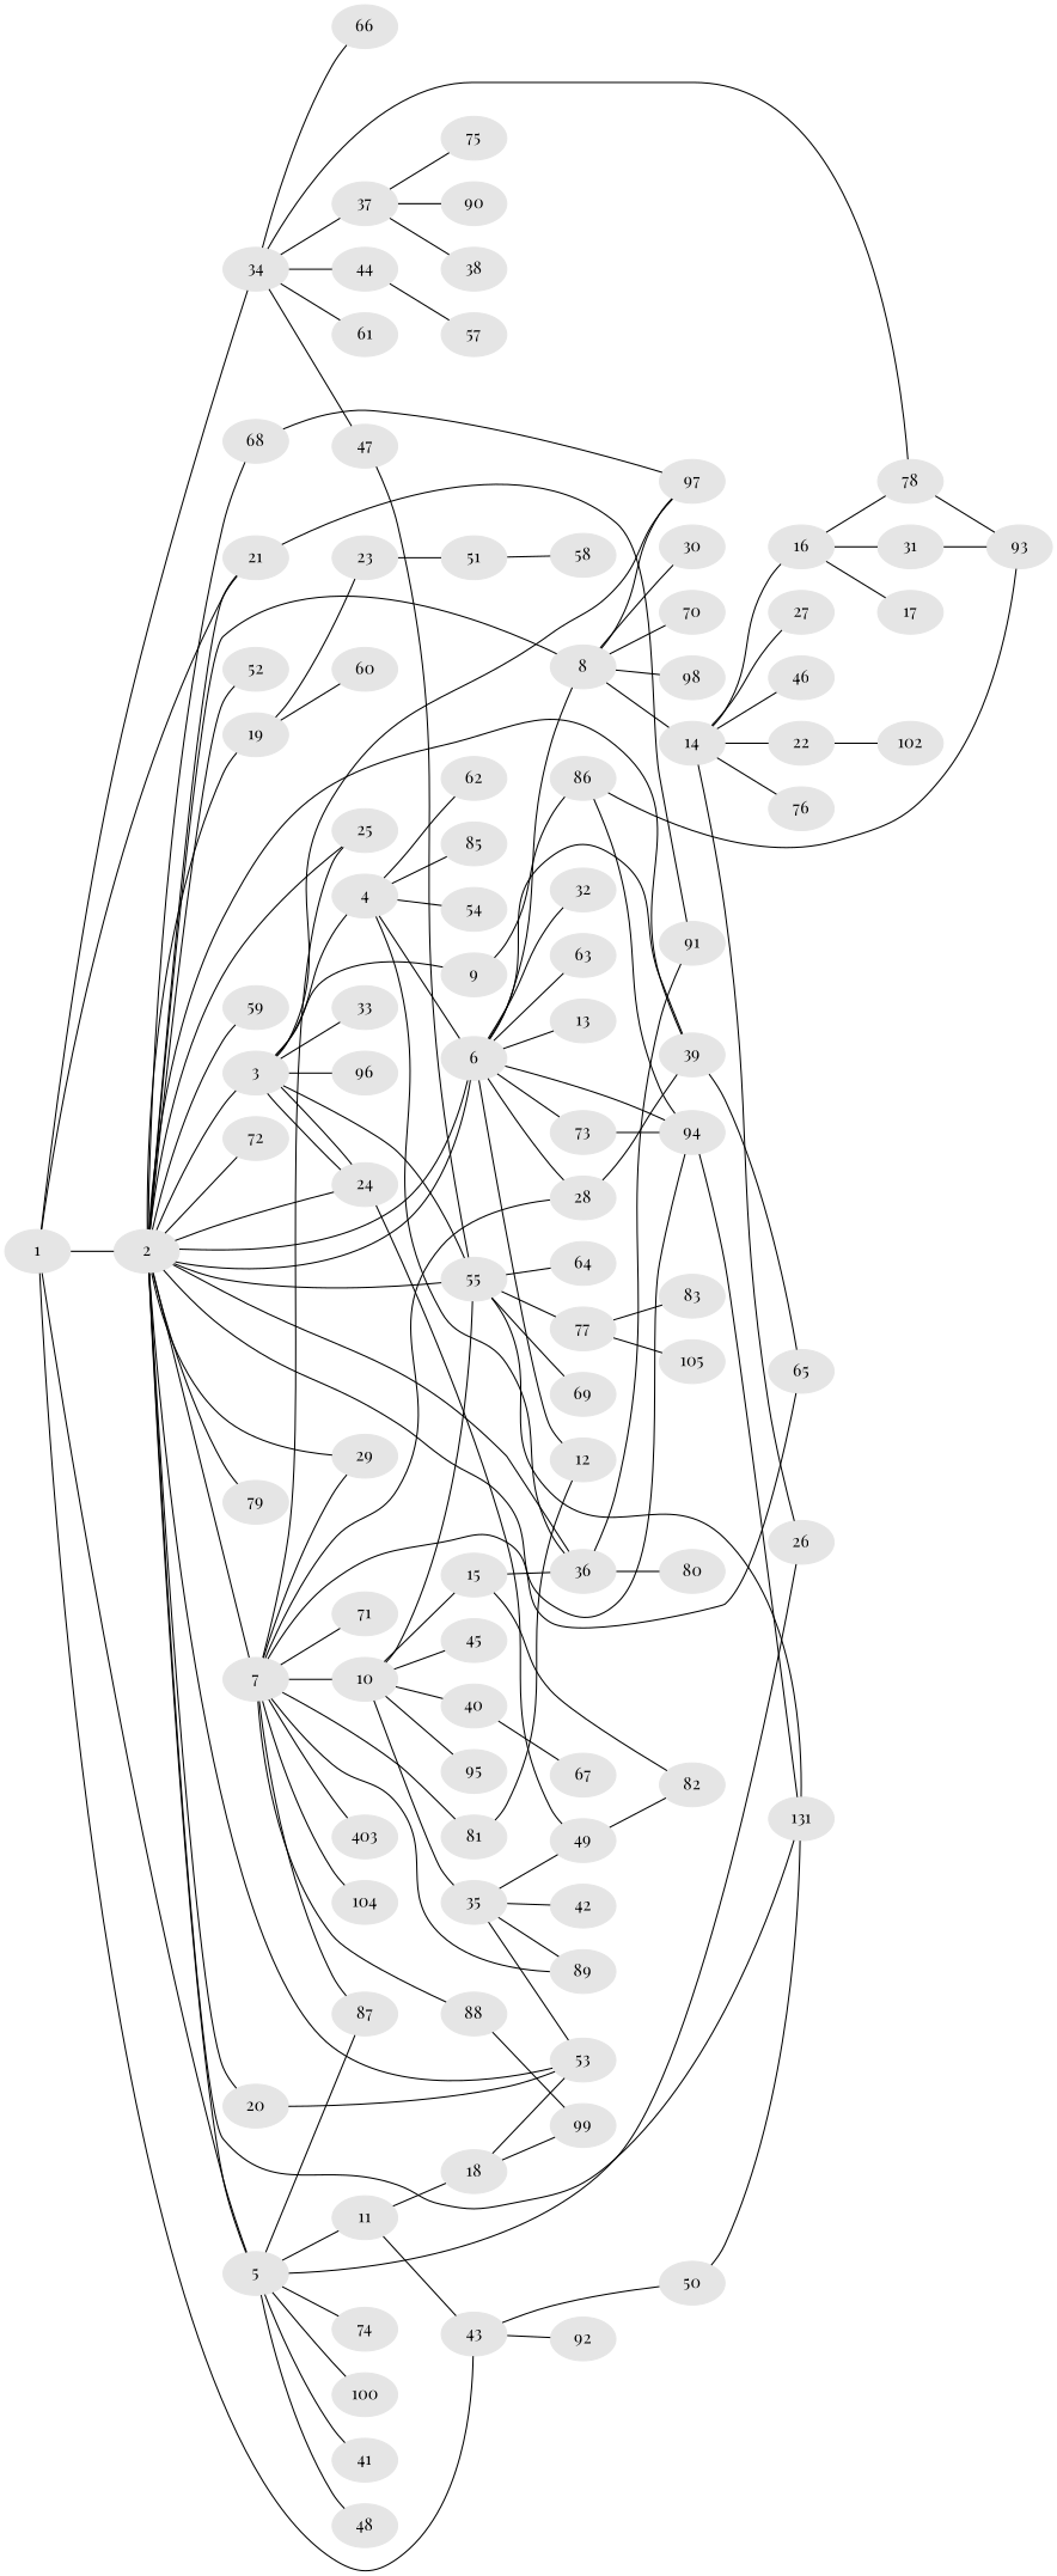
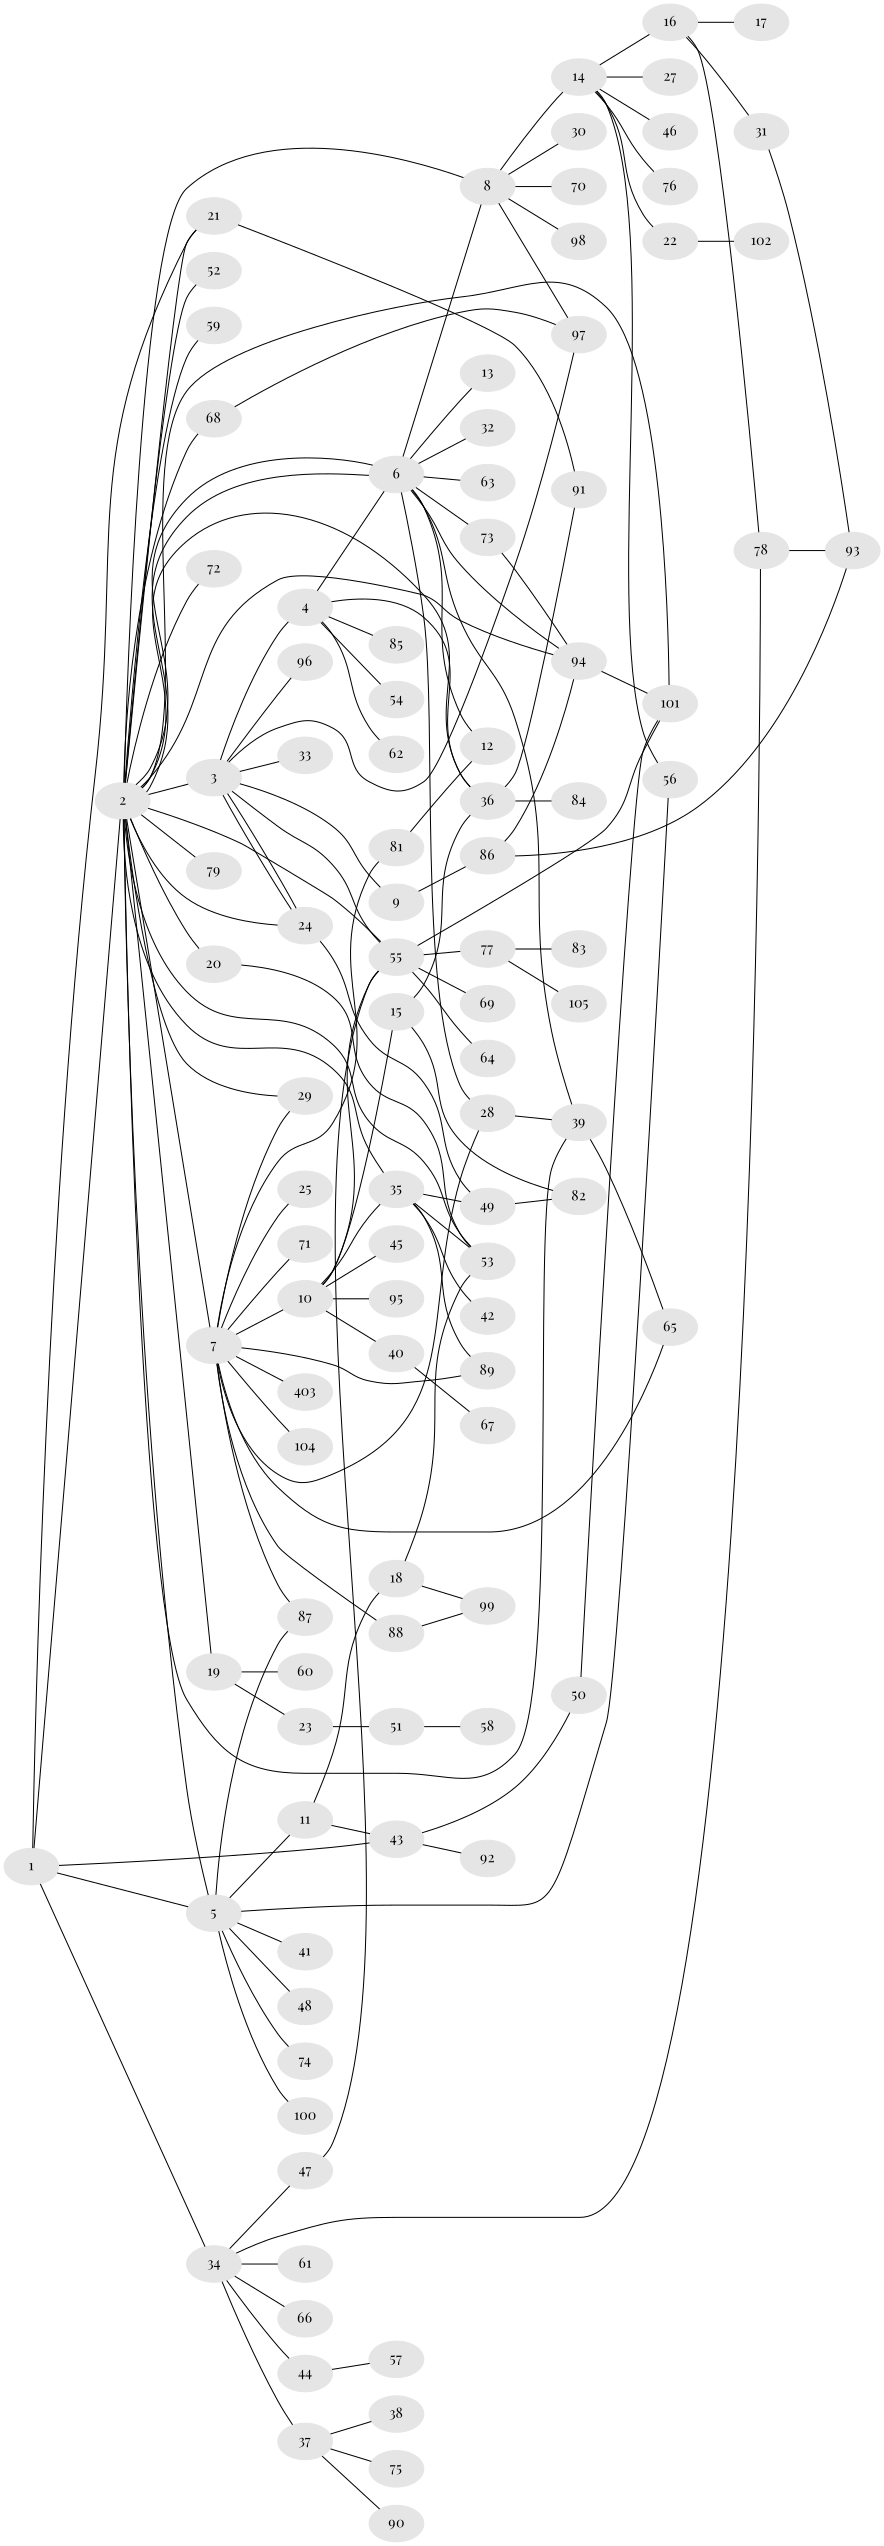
  graph {
    fontname="Playfair Display"
    rankdir=LR
    node [color=gray90 fontname="Playfair Display" style=filled]
    edge [fontname="Playfair Display"]
    1
    2
    5
    21
    34
    43
    3
    6
    7
    8
    19
    20
    29
    35
    36
    39
    52
    53
    55
    59
    68
    72
    79
    94
-   101 [label=131]
+   101
    24
    11
-   26
+   26 [label=56]
    41
    48
    74
    87
    100
    91
    78
    37
    44
    47
    61
    66
    50
    92
    4
    9
    33
    96
    97
    12
    13
    28
    32
    63
    73
    10
    25
    65
    71
    81
    88
    89
    n61 [label=403]
    104
    14
    30
    70
    98
    15
    40
    45
    95
    23
    60
    49
    42
-   84 [label=80]
+   84
    64
    69
    77
    54
    62
    85
    86
    18
    99
    16
    22
    27
    46
    76
    93
    82
    67
    17
    31
    102
    51
    58
    38
    75
    90
    57
    83
    105
    1 -- 2
    1 -- 5
    1 -- 21
    1 -- 34
    1 -- 43
    2 -- 5
    2 -- 21
    2 -- 3
    2 -- 6
    2 -- 6
    2 -- 7
    2 -- 8
    2 -- 19
    2 -- 20
    2 -- 29
-   2 -- 25
+   2 -- 35
    2 -- 36
    2 -- 39
    2 -- 52
    2 -- 53
    2 -- 55
    2 -- 59
    2 -- 68
    2 -- 72
    2 -- 79
    2 -- 94
    2 -- 101
    2 -- 24
    5 -- 11
    5 -- 26
    5 -- 41
    5 -- 48
    5 -- 74
    5 -- 87
    5 -- 100
    21 -- 91
    34 -- 78
    34 -- 37
    34 -- 44
    34 -- 47
    34 -- 61
    34 -- 66
    43 -- 50
    43 -- 92
    3 -- 55
    3 -- 24
    3 -- 24
    3 -- 4
    3 -- 9
    3 -- 33
    3 -- 96
    3 -- 97
    6 -- 8
    6 -- 39
    6 -- 94
    6 -- 12
    6 -- 13
    6 -- 28
    6 -- 32
    6 -- 63
    6 -- 73
    7 -- 29
    7 -- 87
    7 -- 28
    7 -- 10
    7 -- 25
    7 -- 65
    7 -- 71
    7 -- 81
    7 -- 88
    7 -- 89
    7 -- n61
    7 -- 104
    8 -- 97
    8 -- 14
    8 -- 30
    8 -- 70
    8 -- 98
    19 -- 23
    19 -- 60
    20 -- 53
    35 -- 53
    35 -- 89
    35 -- 49
    35 -- 42
    36 -- 91
    36 -- 84
    39 -- 65
    55 -- 101
    55 -- 64
    55 -- 69
    55 -- 77
    68 -- 97
    94 -- 101
    24 -- 49
    11 -- 43
    11 -- 18
    78 -- 93
    37 -- 38
    37 -- 75
    37 -- 90
    44 -- 57
    47 -- 55
    50 -- 101
    4 -- 6
    4 -- 36
    4 -- 54
    4 -- 62
    4 -- 85
    9 -- 86
    28 -- 39
    73 -- 94
    10 -- 35
    10 -- 55
    10 -- 15
    10 -- 40
    10 -- 45
    10 -- 95
    81 -- 12
    88 -- 99
    14 -- 26
    14 -- 16
    14 -- 22
    14 -- 27
    14 -- 46
    14 -- 76
    15 -- 36
    15 -- 82
    40 -- 67
    23 -- 51
    49 -- 82
    77 -- 83
    77 -- 105
    86 -- 94
    86 -- 93
    18 -- 53
    18 -- 99
    16 -- 78
    16 -- 17
    16 -- 31
    22 -- 102
    31 -- 93
    51 -- 58
  }
